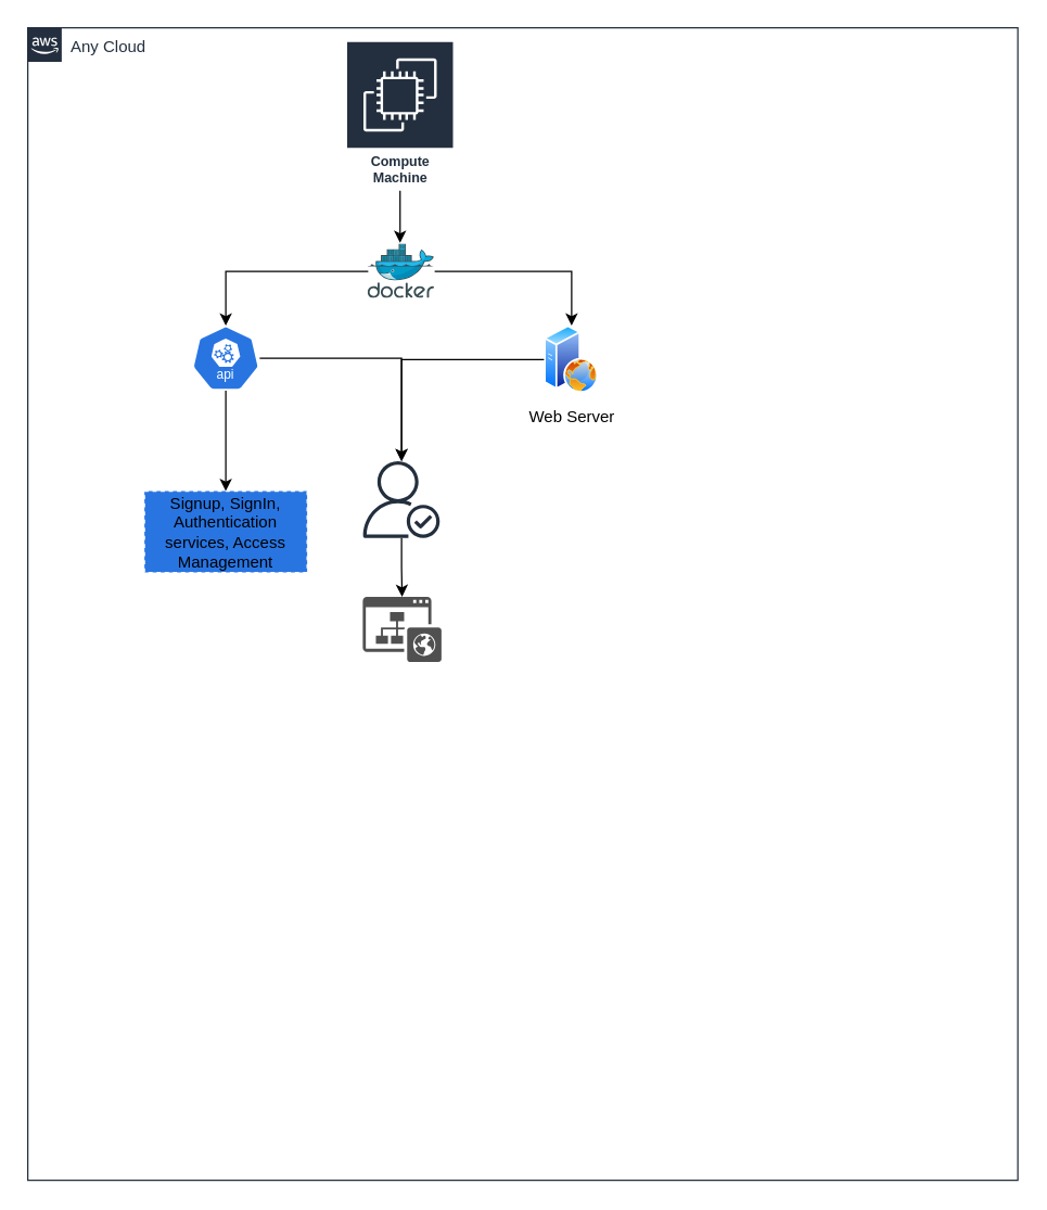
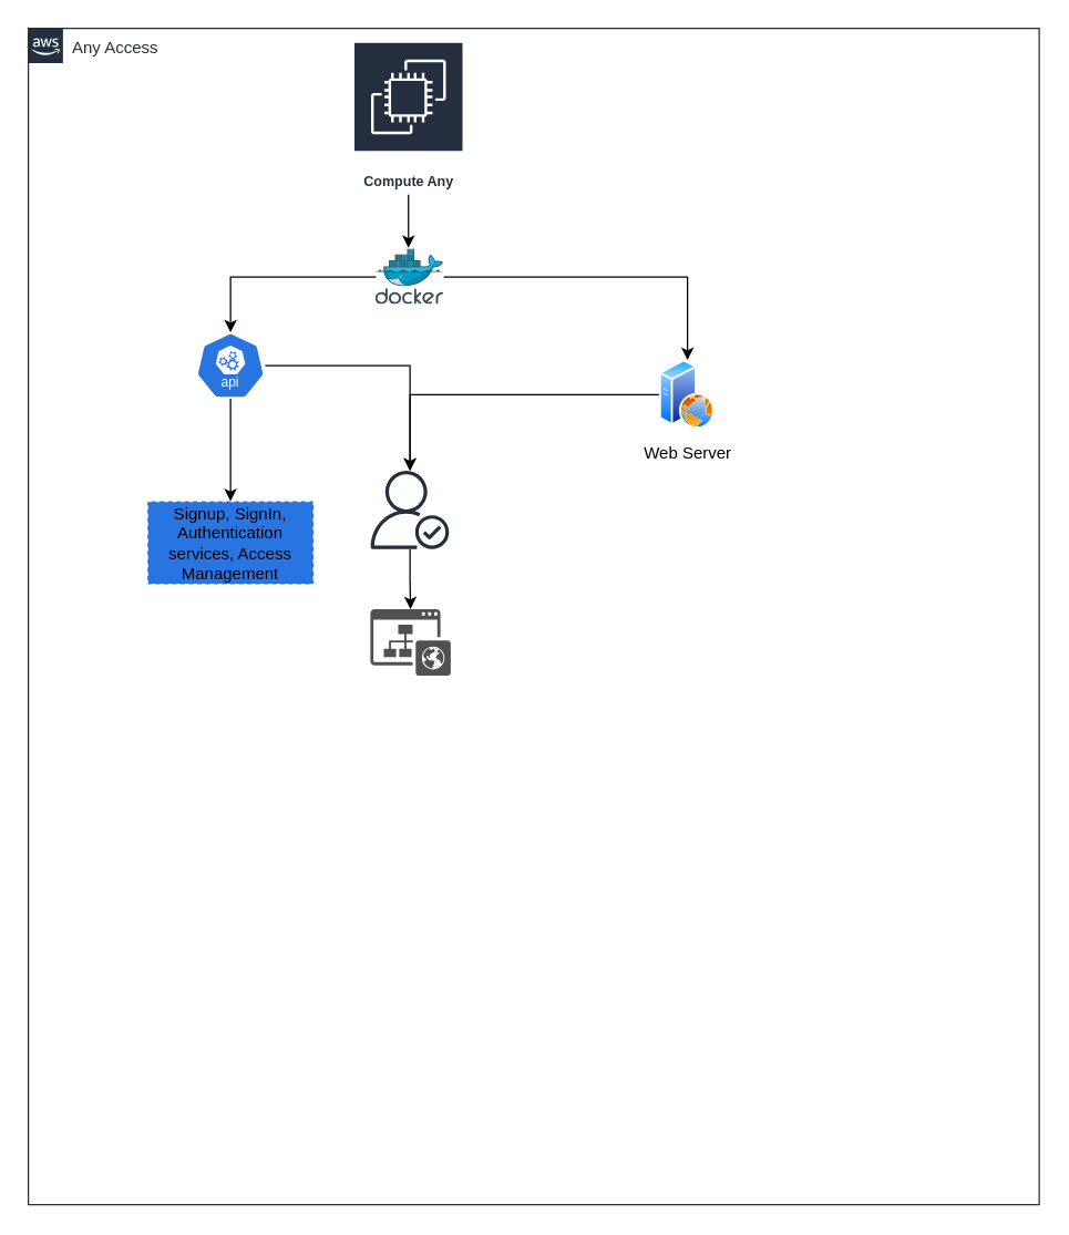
  <mxCell id="0" />
  <mxCell id="1" parent="0" />
- <mxCell id="2" value="Any Cloud" style="points=[[0,0],[0.25,0],[0.5,0],[0.75,0],[1,0],[1,0.25],[1,0.5],[1,0.75],[1,1],[0.75,1],[0.5,1],[0.25,1],[0,1],[0,0.75],[0,0.5],[0,0.25]];outlineConnect=0;gradientColor=none;html=1;whiteSpace=wrap;fontSize=12;fontStyle=0;shape=mxgraph.aws4.group;grIcon=mxgraph.aws4.group_aws_cloud_alt;strokeColor=#232F3E;fillColor=none;verticalAlign=top;align=left;spacingLeft=30;fontColor=#232F3E;dashed=0;labelBackgroundColor=#ffffff;container=1;pointerEvents=0;collapsible=0;recursiveResize=0;" parent="1" vertex="1"><mxGeometry x="20" y="20" width="730" height="849.5" as="geometry" /></mxCell>
- <mxCell id="3" value="Compute Machine" style="sketch=0;outlineConnect=0;fontColor=#232F3E;gradientColor=none;strokeColor=#ffffff;fillColor=#232F3E;dashed=0;verticalLabelPosition=middle;verticalAlign=bottom;align=center;html=1;whiteSpace=wrap;fontSize=10;fontStyle=1;spacing=3;shape=mxgraph.aws4.productIcon;prIcon=mxgraph.aws4.ec2;" vertex="1" parent="2"><mxGeometry x="234.5" y="9.5" width="80" height="110.5" as="geometry" /></mxCell>
+ <mxCell id="2" value="Any Access" style="points=[[0,0],[0.25,0],[0.5,0],[0.75,0],[1,0],[1,0.25],[1,0.5],[1,0.75],[1,1],[0.75,1],[0.5,1],[0.25,1],[0,1],[0,0.75],[0,0.5],[0,0.25]];outlineConnect=0;gradientColor=none;html=1;whiteSpace=wrap;fontSize=12;fontStyle=0;shape=mxgraph.aws4.group;grIcon=mxgraph.aws4.group_aws_cloud_alt;strokeColor=#232F3E;fillColor=none;verticalAlign=top;align=left;spacingLeft=30;fontColor=#232F3E;dashed=0;labelBackgroundColor=#ffffff;container=1;pointerEvents=0;collapsible=0;recursiveResize=0;" parent="1" vertex="1"><mxGeometry x="20" y="20" width="730" height="849.5" as="geometry" /></mxCell>
+ <mxCell id="3" value="Compute Any" style="sketch=0;outlineConnect=0;fontColor=#232F3E;gradientColor=none;strokeColor=#ffffff;fillColor=#232F3E;dashed=0;verticalLabelPosition=middle;verticalAlign=bottom;align=center;html=1;whiteSpace=wrap;fontSize=10;fontStyle=1;spacing=3;shape=mxgraph.aws4.productIcon;prIcon=mxgraph.aws4.ec2;" vertex="1" parent="2"><mxGeometry x="234.5" y="9.5" width="80" height="110.5" as="geometry" /></mxCell>
  <mxCell id="4" style="edgeStyle=orthogonalEdgeStyle;rounded=0;orthogonalLoop=1;jettySize=auto;html=1;" edge="1" parent="2" source="6" target="14"><mxGeometry relative="1" as="geometry" /></mxCell>
  <mxCell id="5" value="" style="edgeStyle=orthogonalEdgeStyle;rounded=0;orthogonalLoop=1;jettySize=auto;html=1;" edge="1" parent="2" source="6" target="15"><mxGeometry relative="1" as="geometry" /></mxCell>
  <mxCell id="6" value="" style="aspect=fixed;sketch=0;html=1;dashed=0;whitespace=wrap;fillColor=#2875E2;strokeColor=#ffffff;points=[[0.005,0.63,0],[0.1,0.2,0],[0.9,0.2,0],[0.5,0,0],[0.995,0.63,0],[0.72,0.99,0],[0.5,1,0],[0.28,0.99,0]];shape=mxgraph.kubernetes.icon2;kubernetesLabel=1;prIcon=api" vertex="1" parent="2"><mxGeometry x="121" y="219.5" width="50" height="48" as="geometry" /></mxCell>
  <mxCell id="7" style="edgeStyle=orthogonalEdgeStyle;rounded=0;orthogonalLoop=1;jettySize=auto;html=1;" edge="1" parent="2" source="9" target="6"><mxGeometry relative="1" as="geometry" /></mxCell>
  <mxCell id="8" style="edgeStyle=orthogonalEdgeStyle;rounded=0;orthogonalLoop=1;jettySize=auto;html=1;entryX=0.5;entryY=0;entryDx=0;entryDy=0;" edge="1" parent="2" source="9" target="12"><mxGeometry relative="1" as="geometry" /></mxCell>
  <mxCell id="9" value="" style="image;sketch=0;aspect=fixed;html=1;points=[];align=center;fontSize=12;image=img/lib/mscae/Docker.svg;" vertex="1" parent="2"><mxGeometry x="251" y="159.5" width="49" height="40.18" as="geometry" /></mxCell>
  <mxCell id="10" style="edgeStyle=orthogonalEdgeStyle;rounded=0;orthogonalLoop=1;jettySize=auto;html=1;entryX=0.48;entryY=-0.024;entryDx=0;entryDy=0;entryPerimeter=0;" edge="1" parent="2" source="3" target="9"><mxGeometry relative="1" as="geometry" /></mxCell>
  <mxCell id="11" style="edgeStyle=orthogonalEdgeStyle;rounded=0;orthogonalLoop=1;jettySize=auto;html=1;" edge="1" parent="2" source="12" target="14"><mxGeometry relative="1" as="geometry" /></mxCell>
- <mxCell id="12" value="Web Server" style="image;aspect=fixed;perimeter=ellipsePerimeter;html=1;align=center;shadow=0;dashed=0;spacingTop=3;image=img/lib/active_directory/web_server.svg;" vertex="1" parent="2"><mxGeometry x="381" y="219.5" width="40" height="50" as="geometry" /></mxCell>
+ <mxCell id="12" value="Web Server" style="image;aspect=fixed;perimeter=ellipsePerimeter;html=1;align=center;shadow=0;dashed=0;spacingTop=3;image=img/lib/active_directory/web_server.svg;" vertex="1" parent="2"><mxGeometry x="456" y="239.5" width="40" height="50" as="geometry" /></mxCell>
  <mxCell id="13" style="edgeStyle=orthogonalEdgeStyle;rounded=0;orthogonalLoop=1;jettySize=auto;html=1;" edge="1" parent="2" source="14" target="16"><mxGeometry relative="1" as="geometry" /></mxCell>
  <mxCell id="14" value="" style="sketch=0;outlineConnect=0;fontColor=#232F3E;gradientColor=none;fillColor=#232F3D;strokeColor=none;dashed=0;verticalLabelPosition=bottom;verticalAlign=top;align=center;html=1;fontSize=12;fontStyle=0;aspect=fixed;pointerEvents=1;shape=mxgraph.aws4.authenticated_user;" vertex="1" parent="2"><mxGeometry x="247.25" y="319.5" width="56.5" height="56.5" as="geometry" /></mxCell>
  <mxCell id="15" value="Signup, SignIn, Authentication services, Access Management" style="whiteSpace=wrap;html=1;fillColor=#2875E2;strokeColor=#ffffff;sketch=0;dashed=1;" vertex="1" parent="2"><mxGeometry x="86" y="341.5" width="120" height="60" as="geometry" /></mxCell>
  <mxCell id="16" value="" style="sketch=0;pointerEvents=1;shadow=0;dashed=0;html=1;strokeColor=none;fillColor=#505050;labelPosition=center;verticalLabelPosition=bottom;verticalAlign=top;outlineConnect=0;align=center;shape=mxgraph.office.sites.website_public;" vertex="1" parent="2"><mxGeometry x="247" y="419.5" width="58" height="48" as="geometry" /></mxCell>
